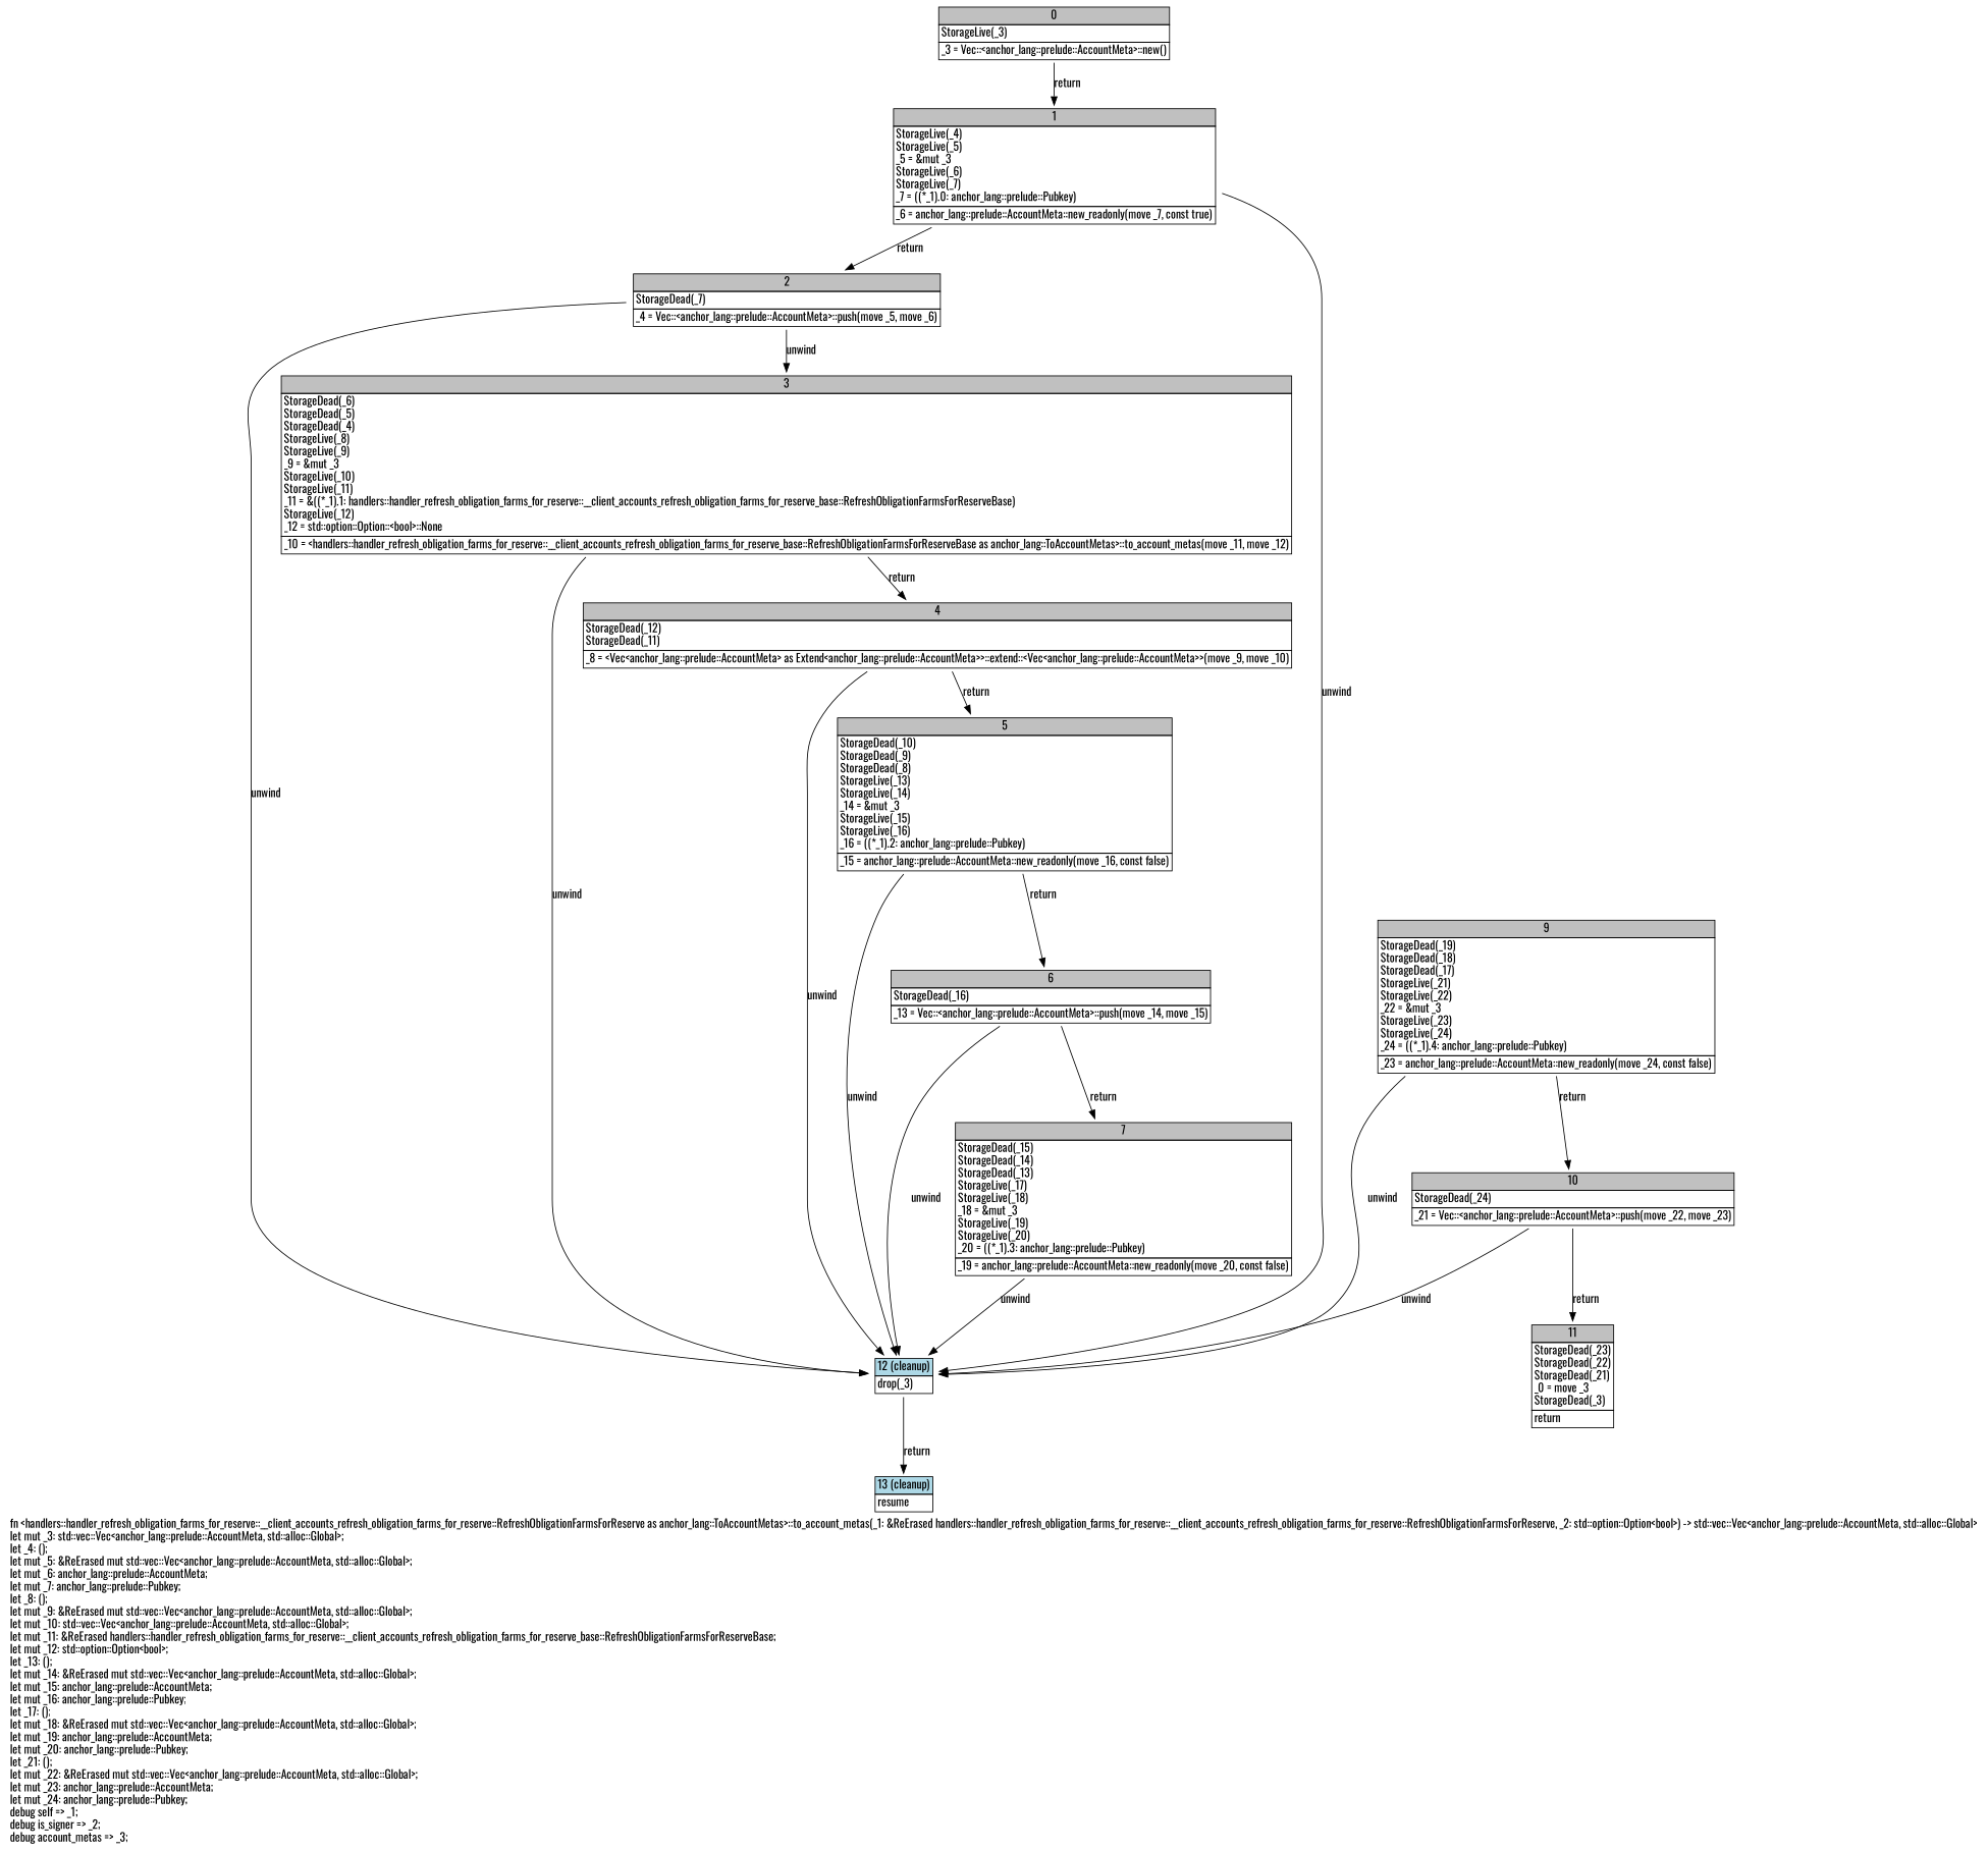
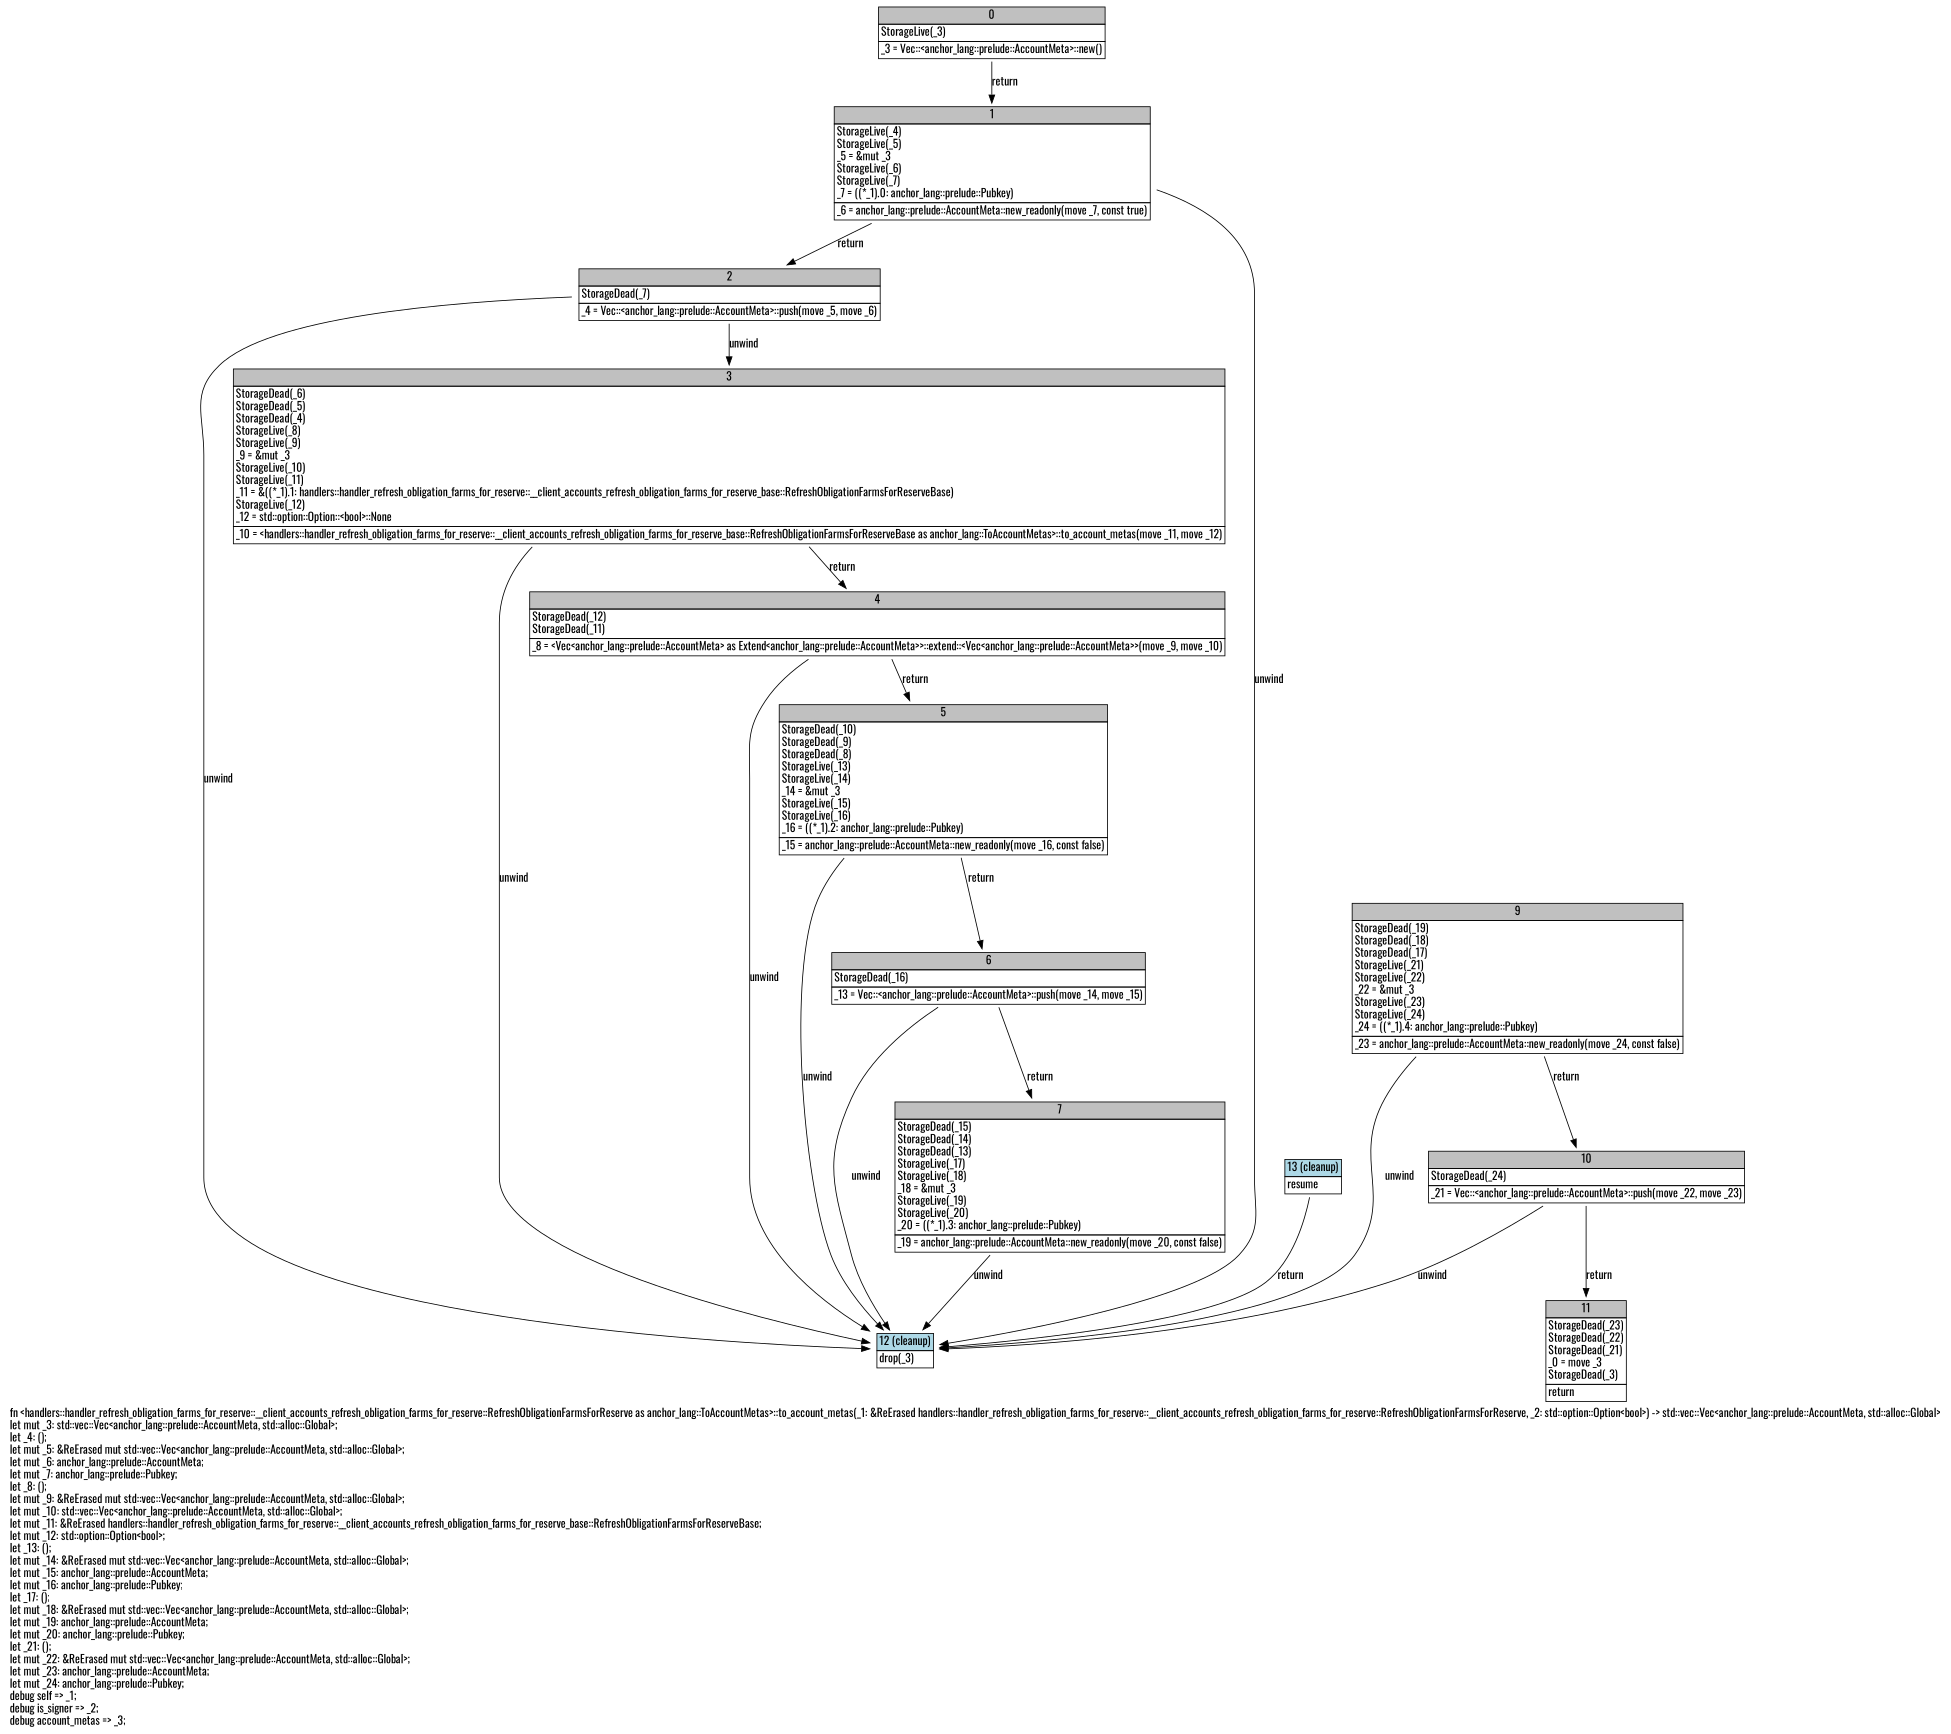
  digraph {
    fontname=Oswald
    label=<fn &lt;handlers::handler_refresh_obligation_farms_for_reserve::__client_accounts_refresh_obligation_farms_for_reserve::RefreshObligationFarmsForReserve as anchor_lang::ToAccountMetas&gt;::to_account_metas(_1: &amp;ReErased handlers::handler_refresh_obligation_farms_for_reserve::__client_accounts_refresh_obligation_farms_for_reserve::RefreshObligationFarmsForReserve, _2: std::option::Option&lt;bool&gt;) -&gt; std::vec::Vec&lt;anchor_lang::prelude::AccountMeta, std::alloc::Global&gt;<br align="left"/>let mut _3: std::vec::Vec&lt;anchor_lang::prelude::AccountMeta, std::alloc::Global&gt;;<br align="left"/>let _4: ();<br align="left"/>let mut _5: &amp;ReErased mut std::vec::Vec&lt;anchor_lang::prelude::AccountMeta, std::alloc::Global&gt;;<br align="left"/>let mut _6: anchor_lang::prelude::AccountMeta;<br align="left"/>let mut _7: anchor_lang::prelude::Pubkey;<br align="left"/>let _8: ();<br align="left"/>let mut _9: &amp;ReErased mut std::vec::Vec&lt;anchor_lang::prelude::AccountMeta, std::alloc::Global&gt;;<br align="left"/>let mut _10: std::vec::Vec&lt;anchor_lang::prelude::AccountMeta, std::alloc::Global&gt;;<br align="left"/>let mut _11: &amp;ReErased handlers::handler_refresh_obligation_farms_for_reserve::__client_accounts_refresh_obligation_farms_for_reserve_base::RefreshObligationFarmsForReserveBase;<br align="left"/>let mut _12: std::option::Option&lt;bool&gt;;<br align="left"/>let _13: ();<br align="left"/>let mut _14: &amp;ReErased mut std::vec::Vec&lt;anchor_lang::prelude::AccountMeta, std::alloc::Global&gt;;<br align="left"/>let mut _15: anchor_lang::prelude::AccountMeta;<br align="left"/>let mut _16: anchor_lang::prelude::Pubkey;<br align="left"/>let _17: ();<br align="left"/>let mut _18: &amp;ReErased mut std::vec::Vec&lt;anchor_lang::prelude::AccountMeta, std::alloc::Global&gt;;<br align="left"/>let mut _19: anchor_lang::prelude::AccountMeta;<br align="left"/>let mut _20: anchor_lang::prelude::Pubkey;<br align="left"/>let _21: ();<br align="left"/>let mut _22: &amp;ReErased mut std::vec::Vec&lt;anchor_lang::prelude::AccountMeta, std::alloc::Global&gt;;<br align="left"/>let mut _23: anchor_lang::prelude::AccountMeta;<br align="left"/>let mut _24: anchor_lang::prelude::Pubkey;<br align="left"/>debug self =&gt; _1;<br align="left"/>debug is_signer =&gt; _2;<br align="left"/>debug account_metas =&gt; _3;<br align="left"/>>
    node [fontname=Oswald shape=none]
    edge [fontname=Oswald]
    n1 [label=<<table border="0" cellborder="1" cellspacing="0"><tr><td bgcolor="gray" align="center" colspan="1">0</td></tr><tr><td align="left" balign="left">StorageLive(_3)<br/></td></tr><tr><td align="left">_3 = Vec::&lt;anchor_lang::prelude::AccountMeta&gt;::new()</td></tr></table>>]
    n2 [label=<<table border="0" cellborder="1" cellspacing="0"><tr><td bgcolor="gray" align="center" colspan="1">1</td></tr><tr><td align="left" balign="left">StorageLive(_4)<br/>StorageLive(_5)<br/>_5 = &amp;mut _3<br/>StorageLive(_6)<br/>StorageLive(_7)<br/>_7 = ((*_1).0: anchor_lang::prelude::Pubkey)<br/></td></tr><tr><td align="left">_6 = anchor_lang::prelude::AccountMeta::new_readonly(move _7, const true)</td></tr></table>>]
    n3 [label=<<table border="0" cellborder="1" cellspacing="0"><tr><td bgcolor="gray" align="center" colspan="1">2</td></tr><tr><td align="left" balign="left">StorageDead(_7)<br/></td></tr><tr><td align="left">_4 = Vec::&lt;anchor_lang::prelude::AccountMeta&gt;::push(move _5, move _6)</td></tr></table>>]
    n4 [label=<<table border="0" cellborder="1" cellspacing="0"><tr><td bgcolor="lightblue" align="center" colspan="1">12 (cleanup)</td></tr><tr><td align="left">drop(_3)</td></tr></table>>]
    n5 [label=<<table border="0" cellborder="1" cellspacing="0"><tr><td bgcolor="gray" align="center" colspan="1">3</td></tr><tr><td align="left" balign="left">StorageDead(_6)<br/>StorageDead(_5)<br/>StorageDead(_4)<br/>StorageLive(_8)<br/>StorageLive(_9)<br/>_9 = &amp;mut _3<br/>StorageLive(_10)<br/>StorageLive(_11)<br/>_11 = &amp;((*_1).1: handlers::handler_refresh_obligation_farms_for_reserve::__client_accounts_refresh_obligation_farms_for_reserve_base::RefreshObligationFarmsForReserveBase)<br/>StorageLive(_12)<br/>_12 = std::option::Option::&lt;bool&gt;::None<br/></td></tr><tr><td align="left">_10 = &lt;handlers::handler_refresh_obligation_farms_for_reserve::__client_accounts_refresh_obligation_farms_for_reserve_base::RefreshObligationFarmsForReserveBase as anchor_lang::ToAccountMetas&gt;::to_account_metas(move _11, move _12)</td></tr></table>>]
    n6 [label=<<table border="0" cellborder="1" cellspacing="0"><tr><td bgcolor="lightblue" align="center" colspan="1">13 (cleanup)</td></tr><tr><td align="left">resume</td></tr></table>>]
    n7 [label=<<table border="0" cellborder="1" cellspacing="0"><tr><td bgcolor="gray" align="center" colspan="1">4</td></tr><tr><td align="left" balign="left">StorageDead(_12)<br/>StorageDead(_11)<br/></td></tr><tr><td align="left">_8 = &lt;Vec&lt;anchor_lang::prelude::AccountMeta&gt; as Extend&lt;anchor_lang::prelude::AccountMeta&gt;&gt;::extend::&lt;Vec&lt;anchor_lang::prelude::AccountMeta&gt;&gt;(move _9, move _10)</td></tr></table>>]
    n8 [label=<<table border="0" cellborder="1" cellspacing="0"><tr><td bgcolor="gray" align="center" colspan="1">5</td></tr><tr><td align="left" balign="left">StorageDead(_10)<br/>StorageDead(_9)<br/>StorageDead(_8)<br/>StorageLive(_13)<br/>StorageLive(_14)<br/>_14 = &amp;mut _3<br/>StorageLive(_15)<br/>StorageLive(_16)<br/>_16 = ((*_1).2: anchor_lang::prelude::Pubkey)<br/></td></tr><tr><td align="left">_15 = anchor_lang::prelude::AccountMeta::new_readonly(move _16, const false)</td></tr></table>>]
    n9 [label=<<table border="0" cellborder="1" cellspacing="0"><tr><td bgcolor="gray" align="center" colspan="1">6</td></tr><tr><td align="left" balign="left">StorageDead(_16)<br/></td></tr><tr><td align="left">_13 = Vec::&lt;anchor_lang::prelude::AccountMeta&gt;::push(move _14, move _15)</td></tr></table>>]
    n10 [label=<<table border="0" cellborder="1" cellspacing="0"><tr><td bgcolor="gray" align="center" colspan="1">7</td></tr><tr><td align="left" balign="left">StorageDead(_15)<br/>StorageDead(_14)<br/>StorageDead(_13)<br/>StorageLive(_17)<br/>StorageLive(_18)<br/>_18 = &amp;mut _3<br/>StorageLive(_19)<br/>StorageLive(_20)<br/>_20 = ((*_1).3: anchor_lang::prelude::Pubkey)<br/></td></tr><tr><td align="left">_19 = anchor_lang::prelude::AccountMeta::new_readonly(move _20, const false)</td></tr></table>>]
    n11 [label=<<table border="0" cellborder="1" cellspacing="0"><tr><td bgcolor="gray" align="center" colspan="1">9</td></tr><tr><td align="left" balign="left">StorageDead(_19)<br/>StorageDead(_18)<br/>StorageDead(_17)<br/>StorageLive(_21)<br/>StorageLive(_22)<br/>_22 = &amp;mut _3<br/>StorageLive(_23)<br/>StorageLive(_24)<br/>_24 = ((*_1).4: anchor_lang::prelude::Pubkey)<br/></td></tr><tr><td align="left">_23 = anchor_lang::prelude::AccountMeta::new_readonly(move _24, const false)</td></tr></table>>]
    n12 [label=<<table border="0" cellborder="1" cellspacing="0"><tr><td bgcolor="gray" align="center" colspan="1">10</td></tr><tr><td align="left" balign="left">StorageDead(_24)<br/></td></tr><tr><td align="left">_21 = Vec::&lt;anchor_lang::prelude::AccountMeta&gt;::push(move _22, move _23)</td></tr></table>>]
    n13 [label=<<table border="0" cellborder="1" cellspacing="0"><tr><td bgcolor="gray" align="center" colspan="1">11</td></tr><tr><td align="left" balign="left">StorageDead(_23)<br/>StorageDead(_22)<br/>StorageDead(_21)<br/>_0 = move _3<br/>StorageDead(_3)<br/></td></tr><tr><td align="left">return</td></tr></table>>]
    n1 -> n2 [label=return]
    n2 -> n3 [label=return]
    n2 -> n4 [label=unwind]
    n3 -> n4 [label=unwind]
    n3 -> n5 [label=unwind]
-   n4 -> n6 [label=return]
+   n6 -> n4 [label=return]
    n5 -> n4 [label=unwind]
    n5 -> n7 [label=return]
    n7 -> n4 [label=unwind]
    n7 -> n8 [label=return]
    n8 -> n4 [label=unwind]
    n8 -> n9 [label=return]
    n9 -> n4 [label=unwind]
    n9 -> n10 [label=return]
    n10 -> n4 [label=unwind]
    n11 -> n4 [label=unwind]
    n11 -> n12 [label=return]
    n12 -> n4 [label=unwind]
    n12 -> n13 [label=return]
  }
